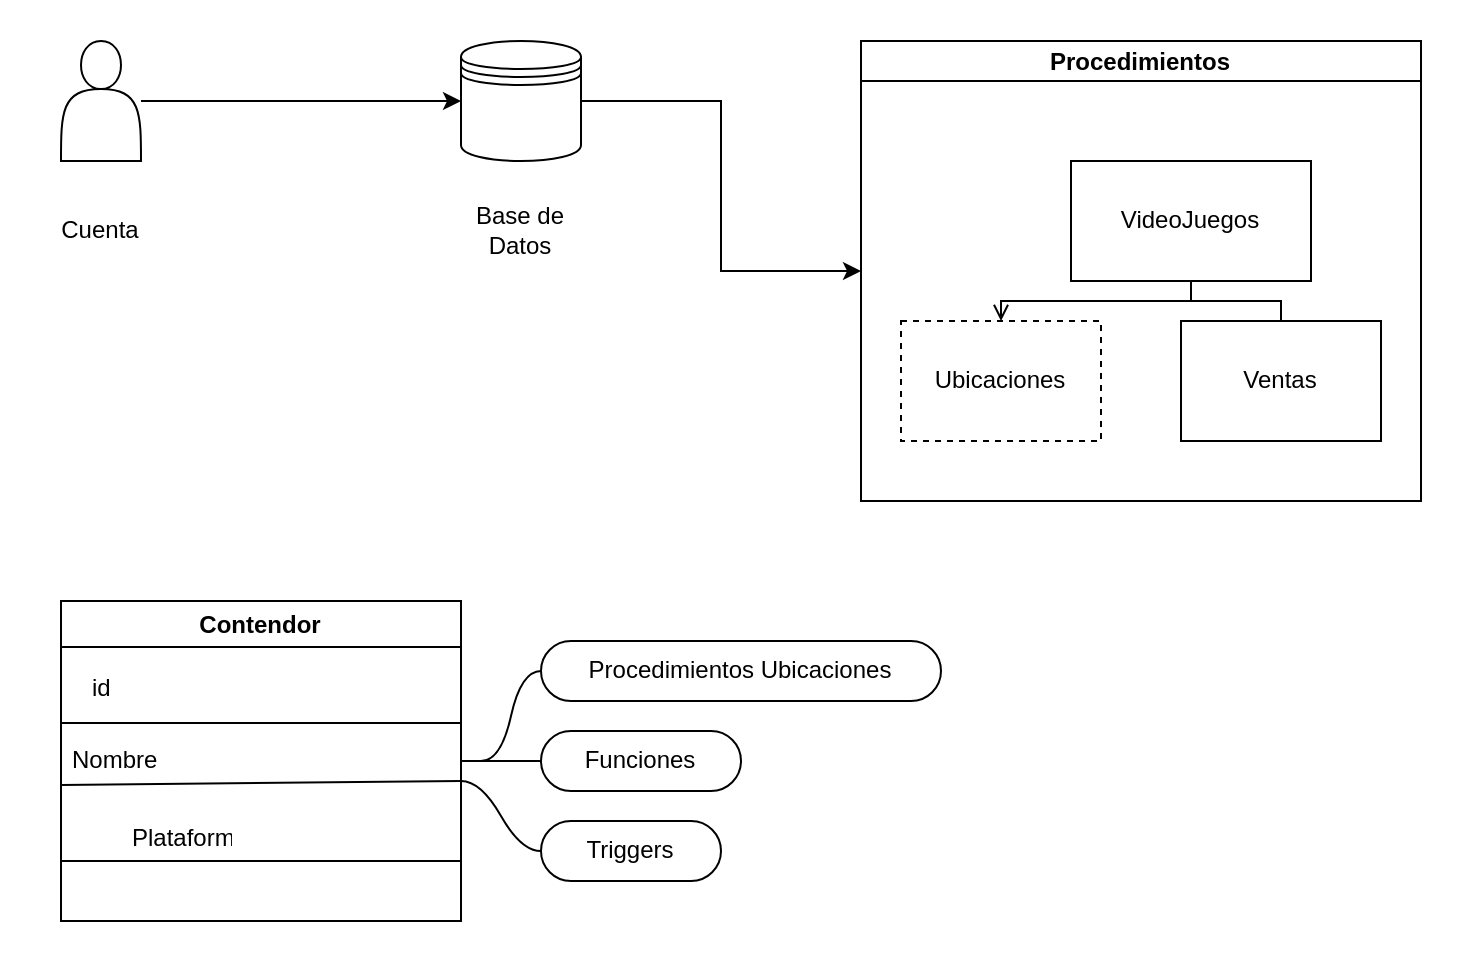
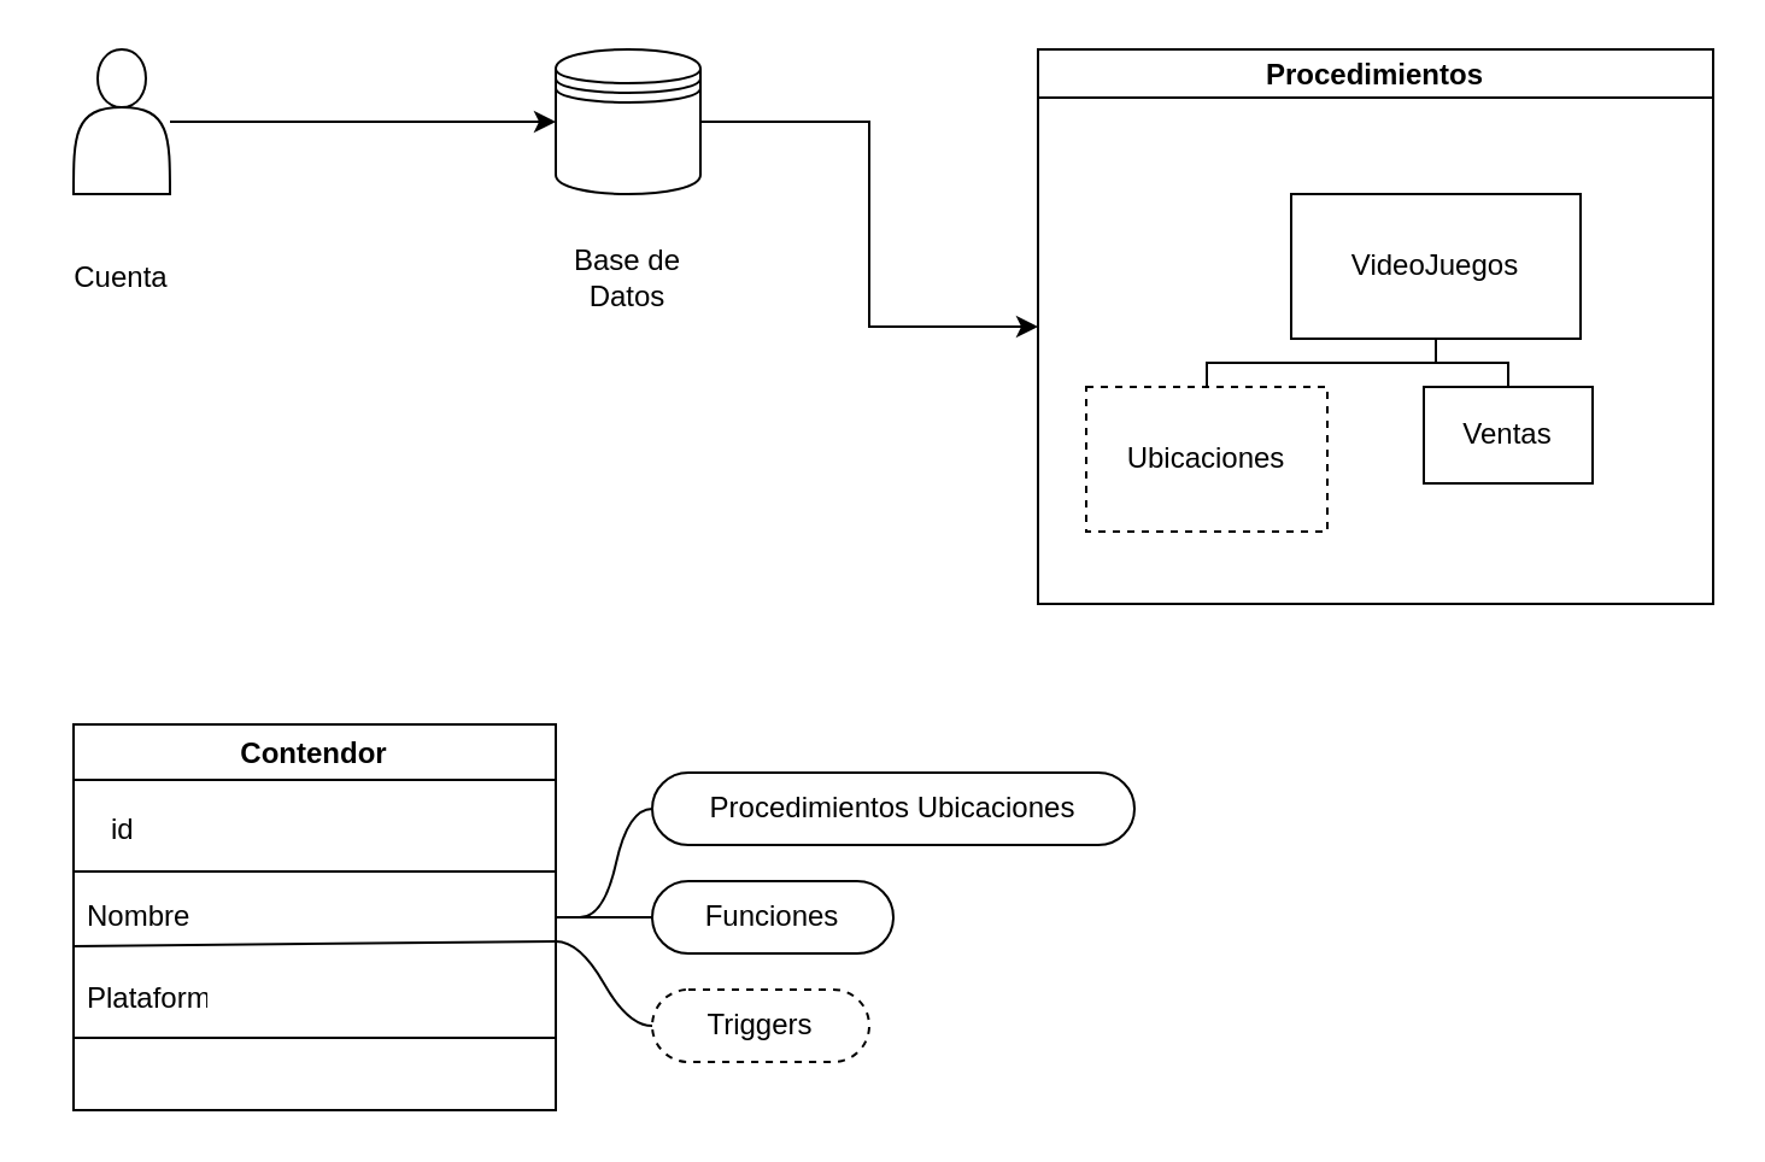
  <mxCell id="0" />
  <mxCell id="1" parent="0" />
  <mxCell id="2" style="edgeStyle=orthogonalEdgeStyle;rounded=0;orthogonalLoop=1;jettySize=auto;html=1;entryX=0;entryY=0.5;entryDx=0;entryDy=0;" edge="1" parent="1" source="3" target="5"><mxGeometry relative="1" as="geometry" /></mxCell>
  <mxCell id="3" value="" style="shape=actor;whiteSpace=wrap;html=1;" vertex="1" parent="1"><mxGeometry x="30" y="20" width="40" height="60" as="geometry" /></mxCell>
  <mxCell id="4" style="edgeStyle=orthogonalEdgeStyle;rounded=0;orthogonalLoop=1;jettySize=auto;html=1;exitX=1;exitY=0.5;exitDx=0;exitDy=0;" edge="1" parent="1" source="5" target="6"><mxGeometry relative="1" as="geometry" /></mxCell>
  <mxCell id="5" value="" style="shape=datastore;whiteSpace=wrap;html=1;" vertex="1" parent="1"><mxGeometry x="230" y="20" width="60" height="60" as="geometry" /></mxCell>
  <mxCell id="6" value="Procedimientos" style="swimlane;startSize=20;horizontal=1;containerType=tree;newEdgeStyle={&quot;edgeStyle&quot;:&quot;elbowEdgeStyle&quot;,&quot;startArrow&quot;:&quot;none&quot;,&quot;endArrow&quot;:&quot;none&quot;};" vertex="1" parent="1"><mxGeometry x="430" y="20" width="280" height="230" as="geometry" /></mxCell>
- <mxCell id="7" value="" style="edgeStyle=elbowEdgeStyle;elbow=vertical;startArrow=none;endArrow=open;rounded=0;" edge="1" parent="6" source="9" target="10"><mxGeometry relative="1" as="geometry" /></mxCell>
+ <mxCell id="7" value="" style="edgeStyle=elbowEdgeStyle;elbow=vertical;startArrow=none;endArrow=none;rounded=0;" edge="1" parent="6" source="9" target="10"><mxGeometry relative="1" as="geometry" /></mxCell>
  <mxCell id="8" value="" style="edgeStyle=elbowEdgeStyle;elbow=vertical;startArrow=none;endArrow=none;rounded=0;" edge="1" parent="6" source="9" target="11"><mxGeometry relative="1" as="geometry" /></mxCell>
  <mxCell id="9" value="VideoJuegos" style="whiteSpace=wrap;html=1;align=center;treeFolding=1;treeMoving=1;newEdgeStyle={&quot;edgeStyle&quot;:&quot;elbowEdgeStyle&quot;,&quot;startArrow&quot;:&quot;none&quot;,&quot;endArrow&quot;:&quot;none&quot;};" vertex="1" parent="6"><mxGeometry x="105" y="60" width="120" height="60" as="geometry" /></mxCell>
  <mxCell id="10" value="Ubicaciones" style="whiteSpace=wrap;html=1;align=center;verticalAlign=middle;treeFolding=1;treeMoving=1;newEdgeStyle={&quot;edgeStyle&quot;:&quot;elbowEdgeStyle&quot;,&quot;startArrow&quot;:&quot;none&quot;,&quot;endArrow&quot;:&quot;none&quot;};dashed=1;" vertex="1" parent="6"><mxGeometry x="20" y="140" width="100" height="60" as="geometry" /></mxCell>
- <mxCell id="11" value="Ventas" style="whiteSpace=wrap;html=1;align=center;verticalAlign=middle;treeFolding=1;treeMoving=1;newEdgeStyle={&quot;edgeStyle&quot;:&quot;elbowEdgeStyle&quot;,&quot;startArrow&quot;:&quot;none&quot;,&quot;endArrow&quot;:&quot;none&quot;};" vertex="1" parent="6"><mxGeometry x="160" y="140" width="100" height="60" as="geometry" /></mxCell>
+ <mxCell id="11" value="Ventas" style="whiteSpace=wrap;html=1;align=center;verticalAlign=middle;treeFolding=1;treeMoving=1;newEdgeStyle={&quot;edgeStyle&quot;:&quot;elbowEdgeStyle&quot;,&quot;startArrow&quot;:&quot;none&quot;,&quot;endArrow&quot;:&quot;none&quot;};" vertex="1" parent="6"><mxGeometry x="160" y="140" width="70" height="40" as="geometry" /></mxCell>
  <mxCell id="12" value="Cuenta" style="text;html=1;strokeColor=none;fillColor=none;align=center;verticalAlign=middle;whiteSpace=wrap;rounded=0;" vertex="1" parent="1"><mxGeometry x="20" y="100" width="60" height="30" as="geometry" /></mxCell>
  <mxCell id="13" value="Base de Datos" style="text;html=1;strokeColor=none;fillColor=none;align=center;verticalAlign=middle;whiteSpace=wrap;rounded=0;" vertex="1" parent="1"><mxGeometry x="230" y="100" width="60" height="30" as="geometry" /></mxCell>
  <mxCell id="14" value="Contendor" style="swimlane;" vertex="1" parent="1"><mxGeometry x="30" y="300" width="200" height="160" as="geometry" /></mxCell>
  <mxCell id="15" value="id" style="text;strokeColor=none;fillColor=none;align=left;verticalAlign=top;spacingLeft=4;spacingRight=4;overflow=hidden;rotatable=0;points=[[0,0.5],[1,0.5]];portConstraint=eastwest;whiteSpace=wrap;html=1;" vertex="1" parent="14"><mxGeometry x="10" y="30" width="60" height="26" as="geometry" /></mxCell>
  <mxCell id="16" value="Nombre" style="text;strokeColor=none;fillColor=none;align=left;verticalAlign=top;spacingLeft=4;spacingRight=4;overflow=hidden;rotatable=0;points=[[0,0.5],[1,0.5]];portConstraint=eastwest;whiteSpace=wrap;html=1;" vertex="1" parent="14"><mxGeometry y="66" width="60" height="26" as="geometry" /></mxCell>
- <mxCell id="17" value="Plataforma" style="text;strokeColor=none;fillColor=none;align=left;verticalAlign=top;spacingLeft=4;spacingRight=4;overflow=hidden;rotatable=0;points=[[0,0.5],[1,0.5]];portConstraint=eastwest;whiteSpace=wrap;html=1;" vertex="1" parent="14"><mxGeometry x="30" y="105" width="60" height="26" as="geometry" /></mxCell>
+ <mxCell id="17" value="Plataforma" style="text;strokeColor=none;fillColor=none;align=left;verticalAlign=top;spacingLeft=4;spacingRight=4;overflow=hidden;rotatable=0;points=[[0,0.5],[1,0.5]];portConstraint=eastwest;whiteSpace=wrap;html=1;" vertex="1" parent="14"><mxGeometry y="100" width="60" height="26" as="geometry" /></mxCell>
  <mxCell id="18" value="" style="line;strokeWidth=1;rotatable=0;dashed=0;labelPosition=right;align=left;verticalAlign=middle;spacingTop=0;spacingLeft=6;points=[];portConstraint=eastwest;" vertex="1" parent="14"><mxGeometry y="56" width="200" height="10" as="geometry" /></mxCell>
  <mxCell id="19" value="" style="endArrow=none;html=1;rounded=0;" edge="1" parent="14"><mxGeometry relative="1" as="geometry"><mxPoint y="130" as="sourcePoint" /><mxPoint x="200" y="130" as="targetPoint" /></mxGeometry></mxCell>
  <mxCell id="20" value="" style="endArrow=none;html=1;rounded=0;" edge="1" parent="14"><mxGeometry relative="1" as="geometry"><mxPoint y="92" as="sourcePoint" /><mxPoint x="200" y="90" as="targetPoint" /></mxGeometry></mxCell>
  <mxCell id="21" value="Procedimientos Ubicaciones" style="whiteSpace=wrap;html=1;rounded=1;arcSize=50;align=center;verticalAlign=middle;strokeWidth=1;autosize=1;spacing=4;treeFolding=1;treeMoving=1;newEdgeStyle={&quot;edgeStyle&quot;:&quot;entityRelationEdgeStyle&quot;,&quot;startArrow&quot;:&quot;none&quot;,&quot;endArrow&quot;:&quot;none&quot;,&quot;segment&quot;:10,&quot;curved&quot;:1};" vertex="1" parent="1"><mxGeometry x="270" y="320" width="200" height="30" as="geometry" /></mxCell>
  <mxCell id="22" value="" style="edgeStyle=entityRelationEdgeStyle;startArrow=none;endArrow=none;segment=10;curved=1;rounded=0;" edge="1" target="21" parent="1"><mxGeometry relative="1" as="geometry"><mxPoint x="240" y="380" as="sourcePoint" /></mxGeometry></mxCell>
  <mxCell id="23" value="Funciones" style="whiteSpace=wrap;html=1;rounded=1;arcSize=50;align=center;verticalAlign=middle;strokeWidth=1;autosize=1;spacing=4;treeFolding=1;treeMoving=1;newEdgeStyle={&quot;edgeStyle&quot;:&quot;entityRelationEdgeStyle&quot;,&quot;startArrow&quot;:&quot;none&quot;,&quot;endArrow&quot;:&quot;none&quot;,&quot;segment&quot;:10,&quot;curved&quot;:1};" vertex="1" parent="1"><mxGeometry x="270" y="365" width="100" height="30" as="geometry" /></mxCell>
  <mxCell id="24" value="" style="edgeStyle=entityRelationEdgeStyle;startArrow=none;endArrow=none;segment=10;curved=1;rounded=0;exitX=1;exitY=0.5;exitDx=0;exitDy=0;" edge="1" target="23" parent="1" source="14"><mxGeometry relative="1" as="geometry"><mxPoint x="230" y="320" as="sourcePoint" /></mxGeometry></mxCell>
- <mxCell id="25" value="Triggers" style="whiteSpace=wrap;html=1;rounded=1;arcSize=50;align=center;verticalAlign=middle;strokeWidth=1;autosize=1;spacing=4;treeFolding=1;treeMoving=1;newEdgeStyle={&quot;edgeStyle&quot;:&quot;entityRelationEdgeStyle&quot;,&quot;startArrow&quot;:&quot;none&quot;,&quot;endArrow&quot;:&quot;none&quot;,&quot;segment&quot;:10,&quot;curved&quot;:1};" vertex="1" parent="1"><mxGeometry x="270" y="410" width="90" height="30" as="geometry" /></mxCell>
+ <mxCell id="25" value="Triggers" style="whiteSpace=wrap;html=1;rounded=1;arcSize=50;align=center;verticalAlign=middle;strokeWidth=1;autosize=1;spacing=4;treeFolding=1;treeMoving=1;newEdgeStyle={&quot;edgeStyle&quot;:&quot;entityRelationEdgeStyle&quot;,&quot;startArrow&quot;:&quot;none&quot;,&quot;endArrow&quot;:&quot;none&quot;,&quot;segment&quot;:10,&quot;curved&quot;:1};dashed=1;" vertex="1" parent="1"><mxGeometry x="270" y="410" width="90" height="30" as="geometry" /></mxCell>
  <mxCell id="26" value="" style="edgeStyle=entityRelationEdgeStyle;startArrow=none;endArrow=none;segment=10;curved=1;rounded=0;" edge="1" target="25" parent="1"><mxGeometry relative="1" as="geometry"><mxPoint x="230" y="390" as="sourcePoint" /></mxGeometry></mxCell>
